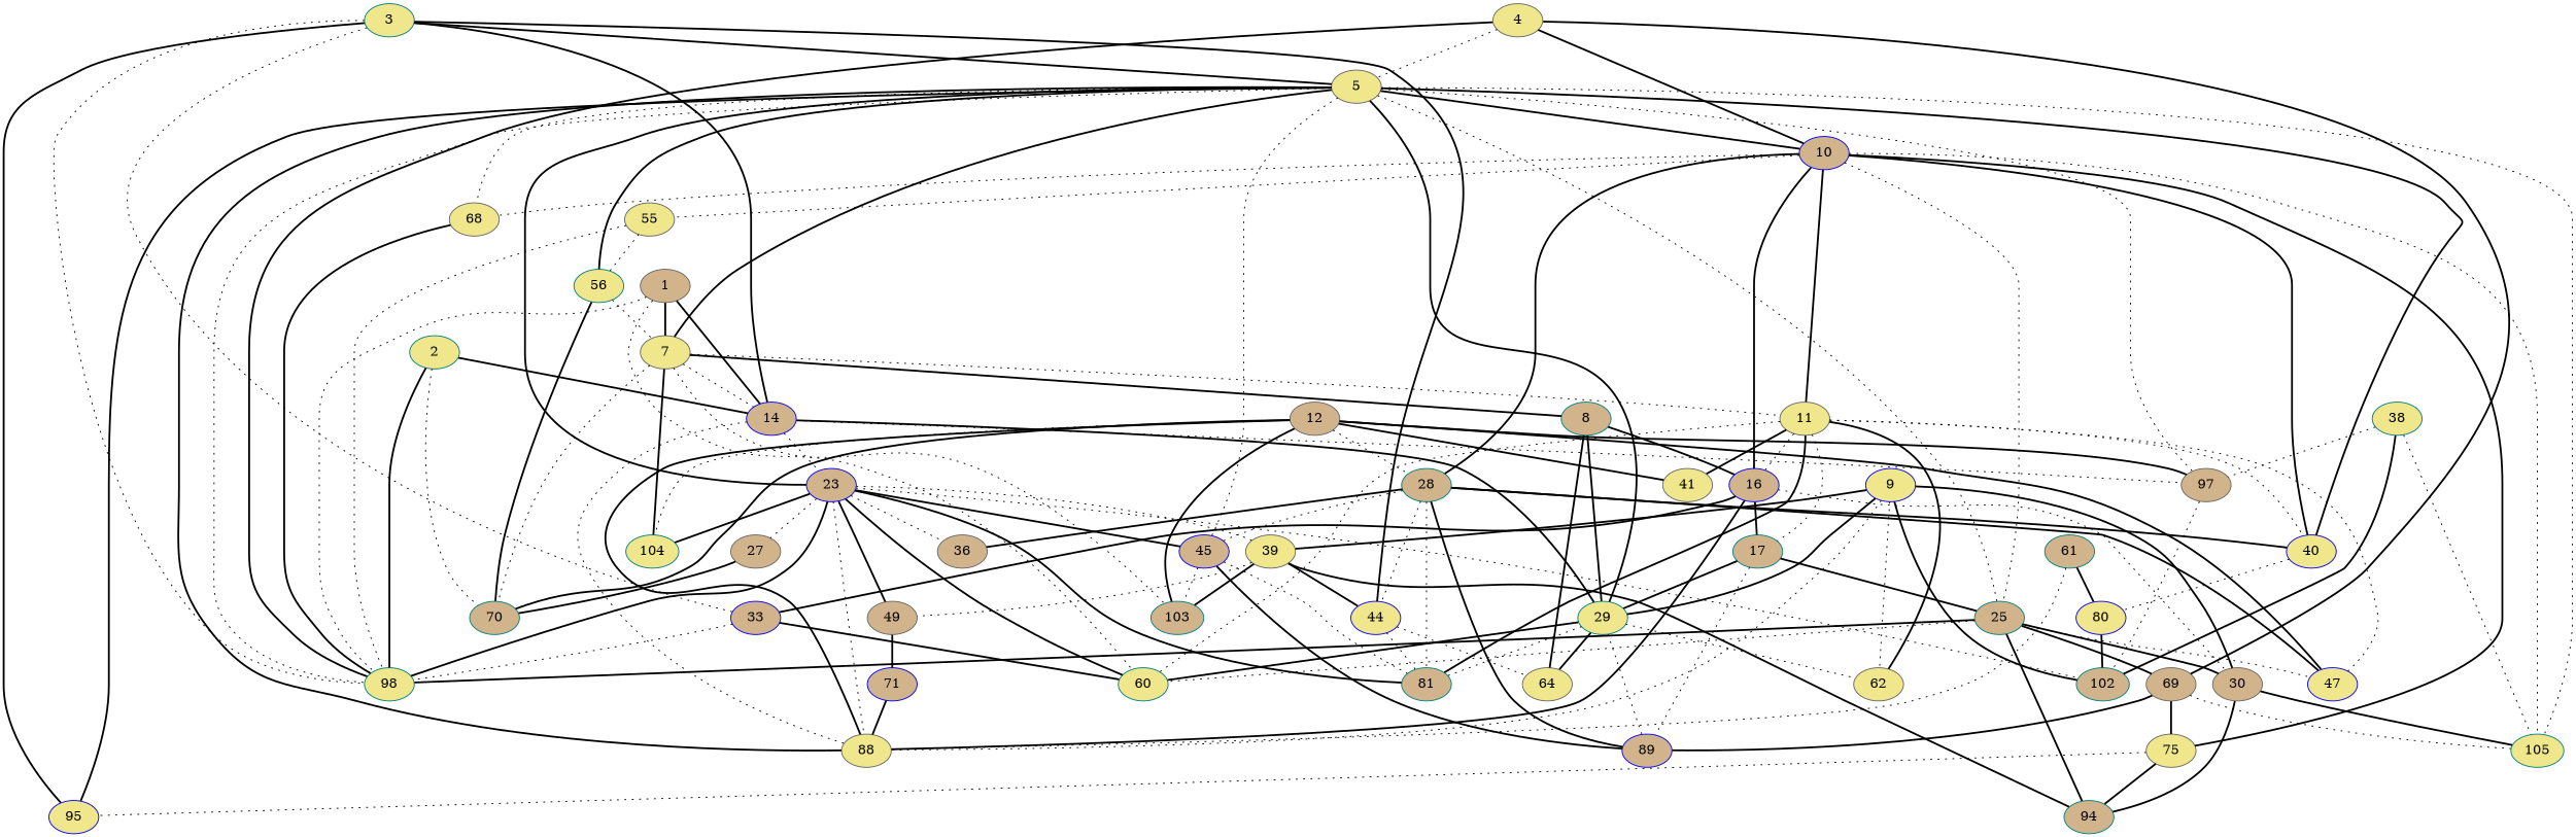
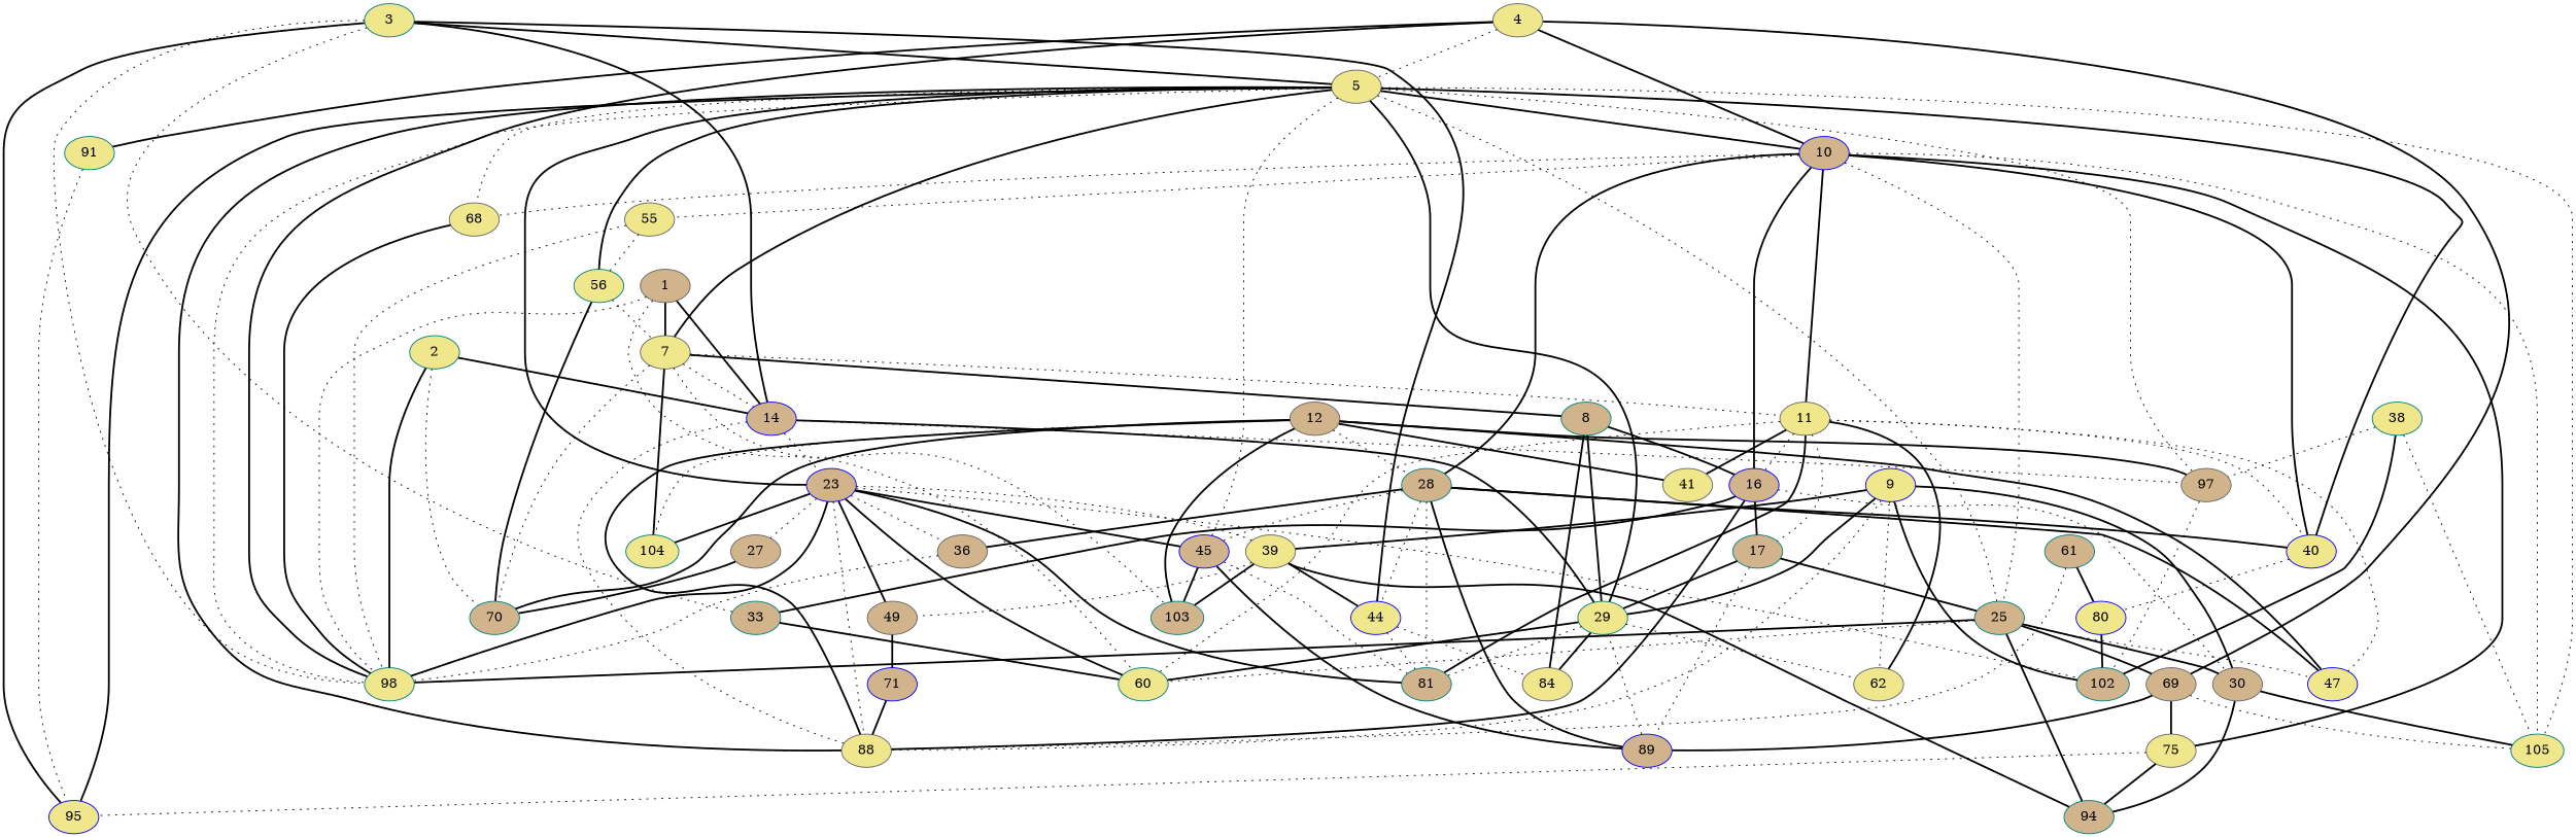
  graph {
    node [color=gray40 fillcolor=khaki style=filled]
    edge [style=bold]
    1 [fillcolor=tan super="+87"]
    7 [super="+15"]
    14 [color=blue fillcolor=tan super="+37+24"]
    60 [color=teal super="+82"]
    98 [color=teal super="+99"]
    70 [color=teal fillcolor=tan]
    8 [color=teal fillcolor=tan super="+79"]
    11 [super="+92+66+85"]
    103 [color=teal fillcolor=tan]
    104 [color=teal]
    23 [color=blue fillcolor=tan super="+77+57+42+35"]
    29 [color=teal super="+46+53"]
    88 [super="+106"]
    97 [fillcolor=tan]
    2 [color=teal]
    3 [color=teal super="+21+6"]
    5 [super="+13+26"]
-   33 [color=blue fillcolor=tan super="+76"]
+   33 [color=teal fillcolor=tan super="+76"]
    44 [color=blue super="+93"]
    95 [color=blue]
    10 [color=blue fillcolor=tan super="+19+43"]
    25 [color=teal fillcolor=tan super="+32+73"]
    40 [color=blue super="+108"]
    45 [color=blue fillcolor=tan]
    56 [color=teal]
    68
    105 [color=teal]
-   84 [label=64]
+   84
    81 [color=teal fillcolor=tan super="+96"]
    4 [super="+50"]
    69 [fillcolor=tan super="+90"]
+   91 [color=teal]
    16 [color=blue fillcolor=tan super="+34"]
    28 [color=teal fillcolor=tan super="+54"]
    55
    75
    89 [color=blue fillcolor=tan]
    39 [super="+64"]
    102 [color=teal fillcolor=tan]
    27 [fillcolor=tan]
    36 [fillcolor=tan]
    49 [fillcolor=tan]
    30 [fillcolor=tan]
    47 [color=blue]
    94 [color=teal fillcolor=tan]
    62
    80 [color=blue]
    17 [color=teal fillcolor=tan super="+48"]
    41
    9 [color=blue super="+20+59"]
    12 [fillcolor=tan super="+18"]
    71 [color=blue fillcolor=tan]
    38 [color=teal super="+58"]
    61 [color=teal fillcolor=tan]
    1 -- 7
    1 -- 14
    1 -- 60 [style=dotted]
    1 -- 98 [style=dotted]
    7 -- 14 [style=dotted]
    7 -- 70 [style=dotted]
    7 -- 8
    7 -- 11 [style=dotted]
    7 -- 103 [style=dotted]
    7 -- 104
    14 -- 23 [style=dotted]
    14 -- 29
    14 -- 88 [style=dotted]
    14 -- 97 [style=dotted]
    8 -- 29
    8 -- 84
    8 -- 16
    11 -- 60 [style=dotted]
    11 -- 40 [style=dotted]
    11 -- 81 [weight=2]
    11 -- 16 [style=dotted]
    11 -- 47 [style=dotted]
    11 -- 62
    11 -- 17 [style=dotted]
    11 -- 41
    23 -- 60
    23 -- 98 [weight=3]
    23 -- 104
    23 -- 88 [style=dotted]
    23 -- 45
    23 -- 81
    23 -- 39 [style=dotted]
    23 -- 102 [style=dotted]
    23 -- 27 [style=dotted]
    23 -- 36 [style=dotted]
    23 -- 49
    29 -- 60
    29 -- 84
    29 -- 81 [style=dotted]
    29 -- 89 [style=dotted]
    29 -- 62 [style=dotted]
    97 -- 102 [style=dotted]
    2 -- 14 [weight=2]
    2 -- 98
    2 -- 70 [style=dotted]
    3 -- 14
    3 -- 98 [style=dotted]
    3 -- 5
    3 -- 33 [style=dotted]
    3 -- 44
    3 -- 95
    5 -- 7
    5 -- 98 [style=dotted]
    5 -- 23 [weight=2]
    5 -- 29
    5 -- 88
    5 -- 97 [style=dotted]
    5 -- 95
    5 -- 10 [weight=2]
    5 -- 25 [style=dotted]
    5 -- 40
    5 -- 45 [style=dotted]
    5 -- 56
    5 -- 68 [style=dotted]
    5 -- 105 [style=dotted weight=3]
    33 -- 60
    44 -- 84 [style=dotted]
    44 -- 81 [style=dotted]
    10 -- 11
    10 -- 25 [style=dotted weight=5]
    10 -- 40
    10 -- 68 [style=dotted]
    10 -- 105 [style=dotted]
    10 -- 16 [weight=2]
    10 -- 28
    10 -- 55 [style=dotted]
    10 -- 75 [weight=2]
    25 -- 60 [style=dotted]
    25 -- 98
    25 -- 69
    25 -- 30
    25 -- 47 [style=dotted]
    25 -- 94
    40 -- 80 [style=dotted]
-   45 -- 103 [style=dotted]
+   45 -- 103
    45 -- 81 [style=dotted]
    45 -- 89
    56 -- 7 [style=dotted]
    56 -- 70
    68 -- 98
    4 -- 98
    4 -- 5 [style=dotted]
    4 -- 10 [weight=2]
    4 -- 69
+   4 -- 91
    69 -- 105 [style=dotted]
    69 -- 75
    69 -- 89
+   91 -- 95 [style=dotted]
    16 -- 88
    16 -- 33
    16 -- 30 [style=dotted]
    16 -- 17
    28 -- 44 [style=dotted]
    28 -- 40
    28 -- 45 [style=dotted]
    28 -- 81 [style=dotted]
    28 -- 89
    28 -- 36
    28 -- 47
    55 -- 98 [style=dotted]
    55 -- 56 [style=dotted]
    75 -- 95 [style=dotted]
    75 -- 94
    39 -- 103
    39 -- 44
    39 -- 49 [style=dotted]
    39 -- 94
    27 -- 70
-   33 -- 98 [style=dotted]
+   36 -- 98 [style=dotted]
    49 -- 71
    30 -- 105
    30 -- 94
    80 -- 102
    17 -- 29
    17 -- 25
    17 -- 89 [style=dotted]
    9 -- 29
    9 -- 88 [style=dotted]
    9 -- 39
    9 -- 102
    9 -- 30
    9 -- 62 [style=dotted]
    12 -- 70
    12 -- 103
    12 -- 104 [style=dotted]
    12 -- 88
    12 -- 97
    12 -- 28 [style=dotted]
    12 -- 47
    12 -- 41
    71 -- 88
    38 -- 97 [style=dotted]
    38 -- 105 [style=dotted]
    38 -- 102
    61 -- 88 [style=dotted]
    61 -- 80
  }
